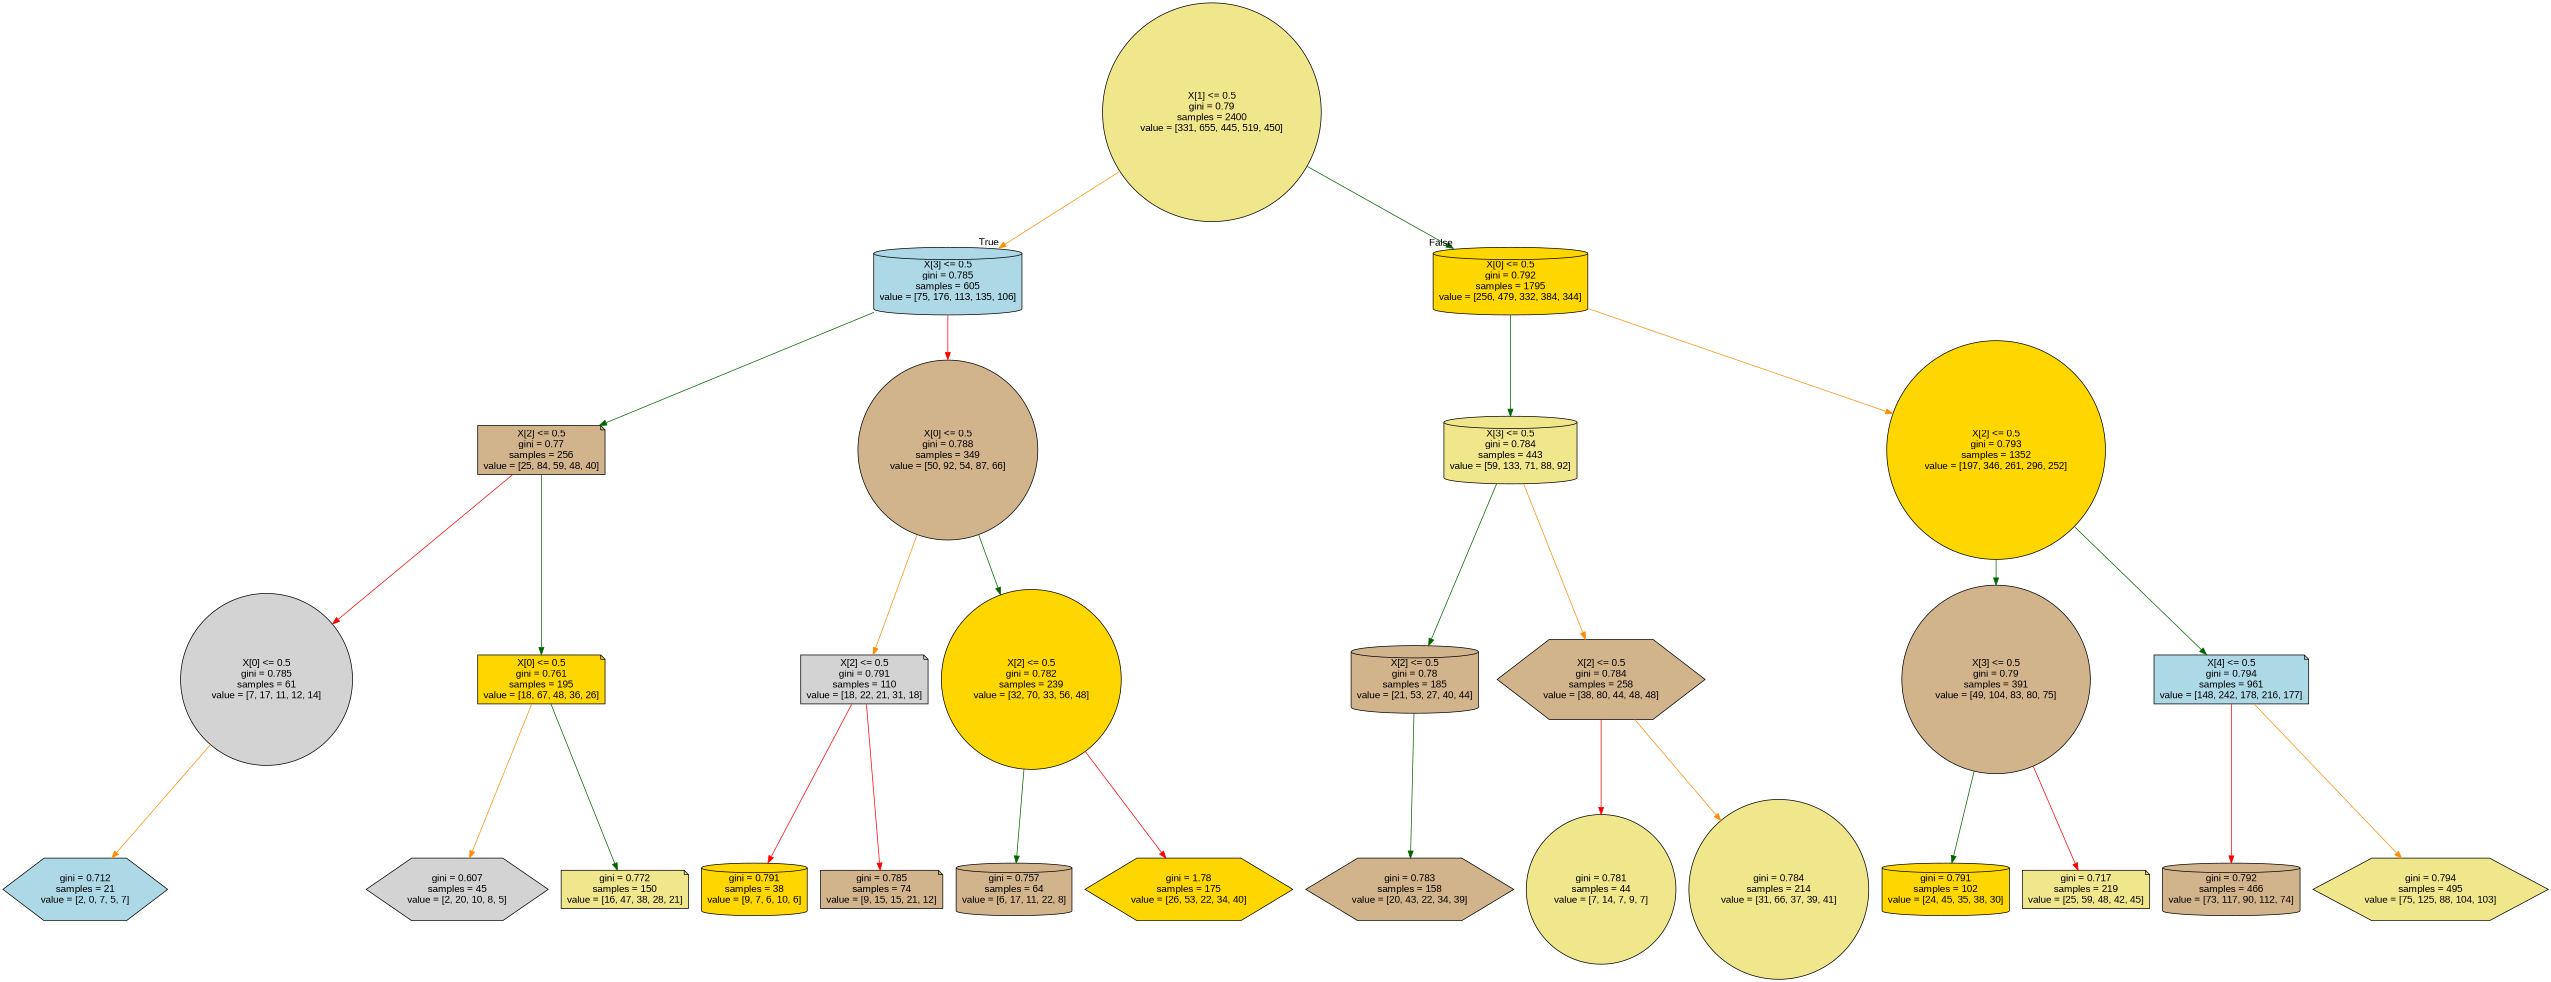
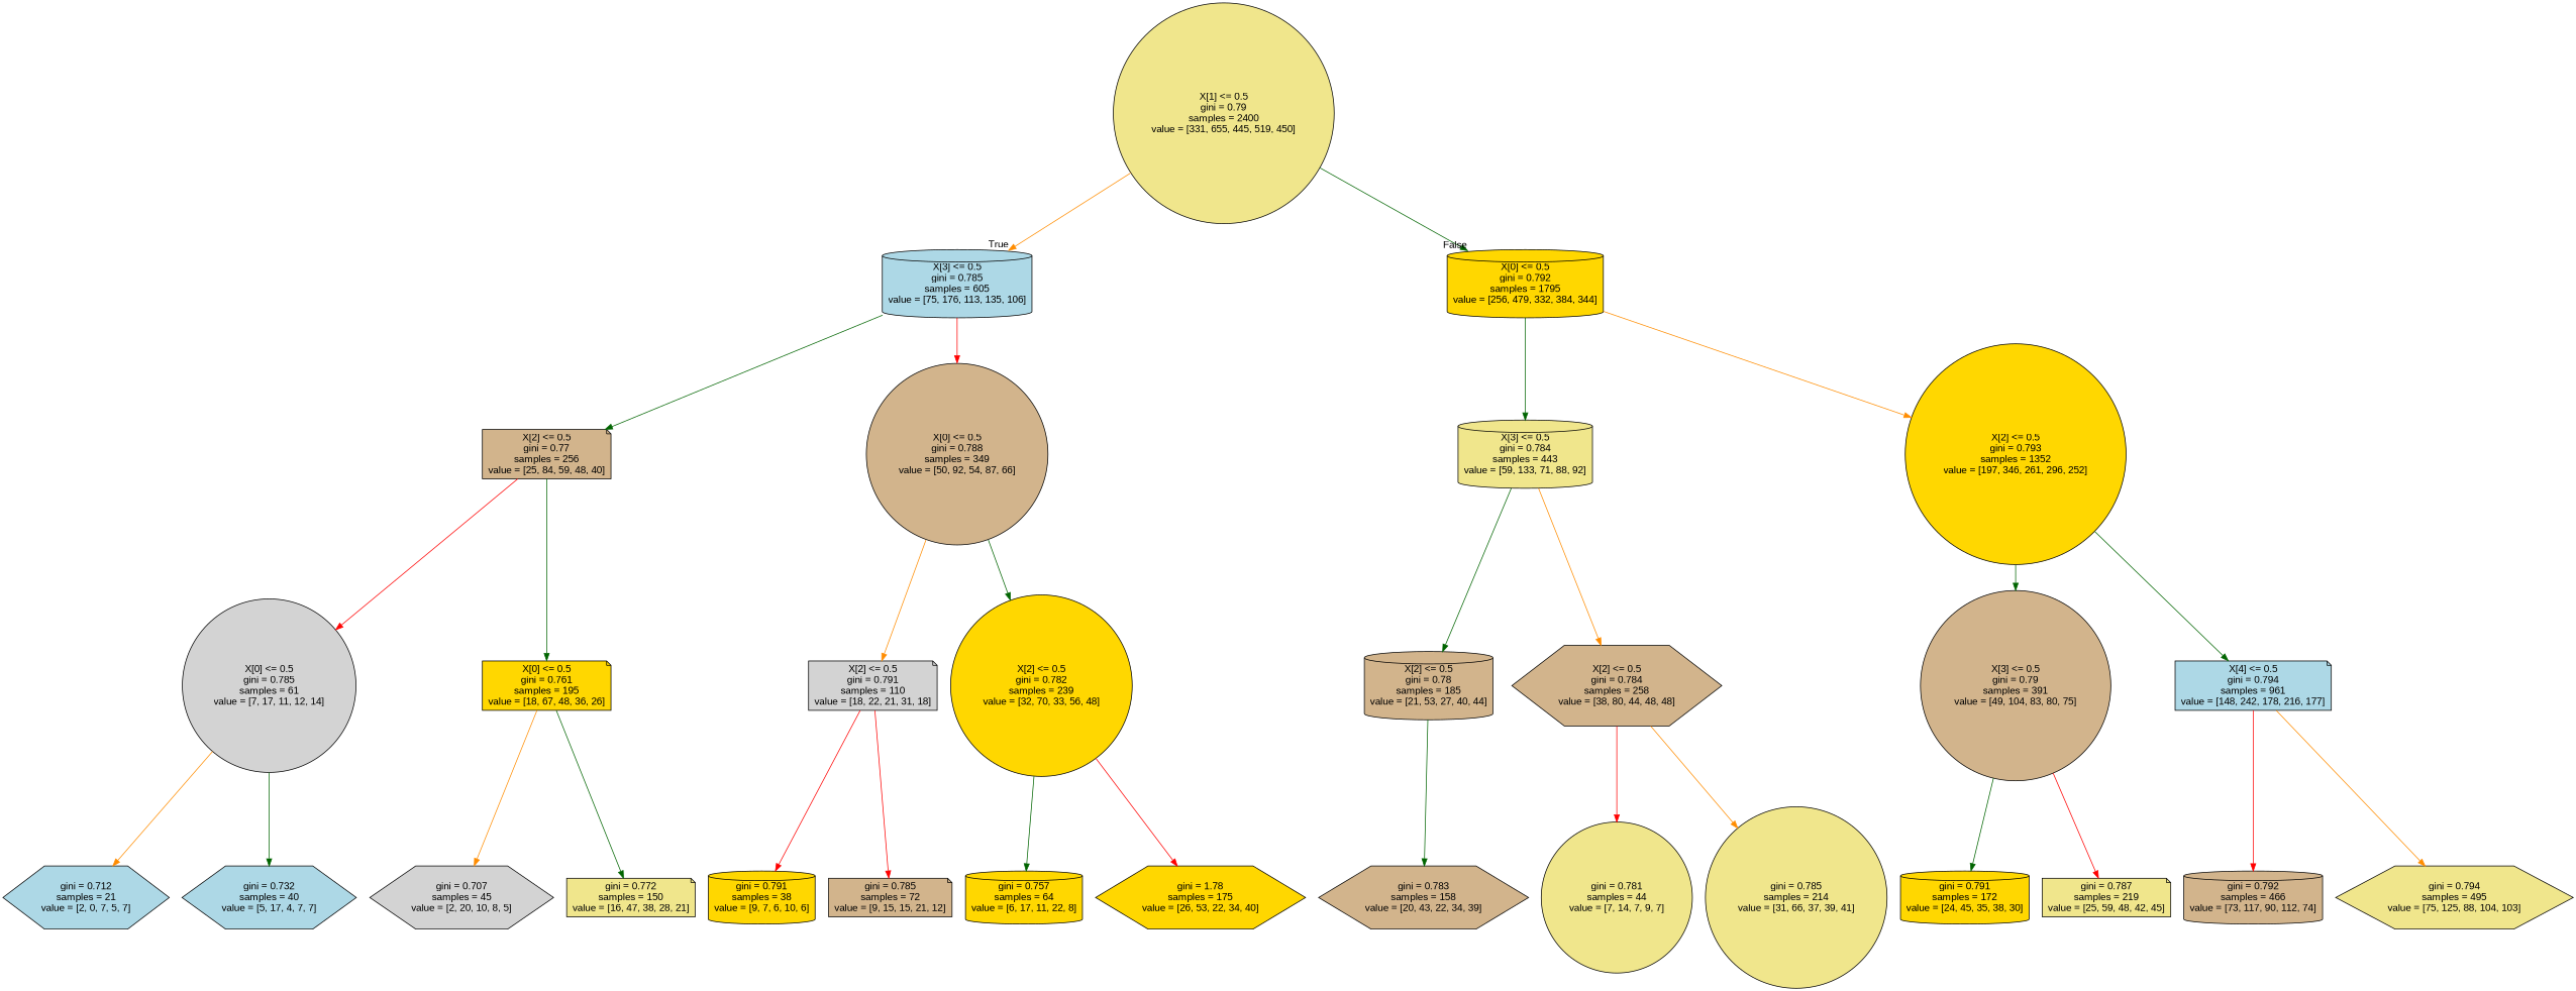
  digraph {
    fontname="Liberation Sans"
    node [fillcolor=tan fontname="Liberation Sans" shape=circle style=filled]
    edge [color=darkgreen fontname="Liberation Sans"]
    n1 [fillcolor=khaki label="X[1] <= 0.5\ngini = 0.79\nsamples = 2400\nvalue = [331, 655, 445, 519, 450]"]
    n2 [fillcolor=lightblue label="X[3] <= 0.5\ngini = 0.785\nsamples = 605\nvalue = [75, 176, 113, 135, 106]" shape=cylinder]
    n3 [fillcolor=gold label="X[0] <= 0.5\ngini = 0.792\nsamples = 1795\nvalue = [256, 479, 332, 384, 344]" shape=cylinder]
    n4 [label="X[2] <= 0.5\ngini = 0.77\nsamples = 256\nvalue = [25, 84, 59, 48, 40]" shape=note]
    n5 [label="X[0] <= 0.5\ngini = 0.788\nsamples = 349\nvalue = [50, 92, 54, 87, 66]"]
    n6 [fillcolor=khaki label="X[3] <= 0.5\ngini = 0.784\nsamples = 443\nvalue = [59, 133, 71, 88, 92]" shape=cylinder]
    n7 [fillcolor=gold label="X[2] <= 0.5\ngini = 0.793\nsamples = 1352\nvalue = [197, 346, 261, 296, 252]"]
    n8 [fillcolor=lightgrey label="X[0] <= 0.5\ngini = 0.785\nsamples = 61\nvalue = [7, 17, 11, 12, 14]"]
    n9 [fillcolor=gold label="X[0] <= 0.5\ngini = 0.761\nsamples = 195\nvalue = [18, 67, 48, 36, 26]" shape=note]
    n10 [fillcolor=lightgrey label="X[2] <= 0.5\ngini = 0.791\nsamples = 110\nvalue = [18, 22, 21, 31, 18]" shape=note]
    n11 [fillcolor=gold label="X[2] <= 0.5\ngini = 0.782\nsamples = 239\nvalue = [32, 70, 33, 56, 48]"]
    n12 [fillcolor=lightblue label="gini = 0.712\nsamples = 21\nvalue = [2, 0, 7, 5, 7]" shape=hexagon]
-   n14 [fillcolor=lightgrey label="gini = 0.607\nsamples = 45\nvalue = [2, 20, 10, 8, 5]" shape=hexagon]
+   n13 [fillcolor=lightblue label="gini = 0.732\nsamples = 40\nvalue = [5, 17, 4, 7, 7]" shape=hexagon]
+   n14 [fillcolor=lightgrey label="gini = 0.707\nsamples = 45\nvalue = [2, 20, 10, 8, 5]" shape=hexagon]
    n15 [fillcolor=khaki label="gini = 0.772\nsamples = 150\nvalue = [16, 47, 38, 28, 21]" shape=note]
    n16 [fillcolor=gold label="gini = 0.791\nsamples = 38\nvalue = [9, 7, 6, 10, 6]" shape=cylinder]
-   n17 [label="gini = 0.785\nsamples = 74\nvalue = [9, 15, 15, 21, 12]" shape=note]
-   n18 [label="gini = 0.757\nsamples = 64\nvalue = [6, 17, 11, 22, 8]" shape=cylinder]
+   n17 [label="gini = 0.785\nsamples = 72\nvalue = [9, 15, 15, 21, 12]" shape=note]
+   n18 [fillcolor=gold label="gini = 0.757\nsamples = 64\nvalue = [6, 17, 11, 22, 8]" shape=cylinder]
    n19 [fillcolor=gold label="gini = 1.78\nsamples = 175\nvalue = [26, 53, 22, 34, 40]" shape=hexagon]
    n20 [label="X[2] <= 0.5\ngini = 0.78\nsamples = 185\nvalue = [21, 53, 27, 40, 44]" shape=cylinder]
    n21 [label="X[2] <= 0.5\ngini = 0.784\nsamples = 258\nvalue = [38, 80, 44, 48, 48]" shape=hexagon]
    n22 [label="X[3] <= 0.5\ngini = 0.79\nsamples = 391\nvalue = [49, 104, 83, 80, 75]"]
    n23 [fillcolor=lightblue label="X[4] <= 0.5\ngini = 0.794\nsamples = 961\nvalue = [148, 242, 178, 216, 177]" shape=note]
    n24 [label="gini = 0.783\nsamples = 158\nvalue = [20, 43, 22, 34, 39]" shape=hexagon]
    n25 [fillcolor=khaki label="gini = 0.781\nsamples = 44\nvalue = [7, 14, 7, 9, 7]"]
-   n26 [fillcolor=khaki label="gini = 0.784\nsamples = 214\nvalue = [31, 66, 37, 39, 41]"]
-   n27 [fillcolor=gold label="gini = 0.791\nsamples = 102\nvalue = [24, 45, 35, 38, 30]" shape=cylinder]
-   n28 [fillcolor=khaki label="gini = 0.717\nsamples = 219\nvalue = [25, 59, 48, 42, 45]" shape=note]
+   n26 [fillcolor=khaki label="gini = 0.785\nsamples = 214\nvalue = [31, 66, 37, 39, 41]"]
+   n27 [fillcolor=gold label="gini = 0.791\nsamples = 172\nvalue = [24, 45, 35, 38, 30]" shape=cylinder]
+   n28 [fillcolor=khaki label="gini = 0.787\nsamples = 219\nvalue = [25, 59, 48, 42, 45]" shape=note]
    n29 [label="gini = 0.792\nsamples = 466\nvalue = [73, 117, 90, 112, 74]" shape=cylinder]
    n30 [fillcolor=khaki label="gini = 0.794\nsamples = 495\nvalue = [75, 125, 88, 104, 103]" shape=hexagon]
    n1 -> n2 [color=darkorange headlabel=True labelangle=45 labeldistance=2.5]
    n1 -> n3 [headlabel=False labelangle=-45 labeldistance=2.5]
    n2 -> n4
    n2 -> n5 [color=red]
    n3 -> n6
    n3 -> n7 [color=darkorange]
    n4 -> n8 [color=red]
    n4 -> n9
    n5 -> n10 [color=darkorange]
    n5 -> n11
    n6 -> n20
    n6 -> n21 [color=darkorange]
    n7 -> n22
    n7 -> n23
    n8 -> n12 [color=darkorange]
+   n8 -> n13
    n9 -> n14 [color=darkorange]
    n9 -> n15
    n10 -> n16 [color=red]
    n10 -> n17 [color=red]
    n11 -> n18
    n11 -> n19 [color=red]
    n20 -> n24
    n21 -> n25 [color=red]
    n21 -> n26 [color=darkorange]
    n22 -> n27
    n22 -> n28 [color=red]
    n23 -> n29 [color=red]
    n23 -> n30 [color=darkorange]
  }
